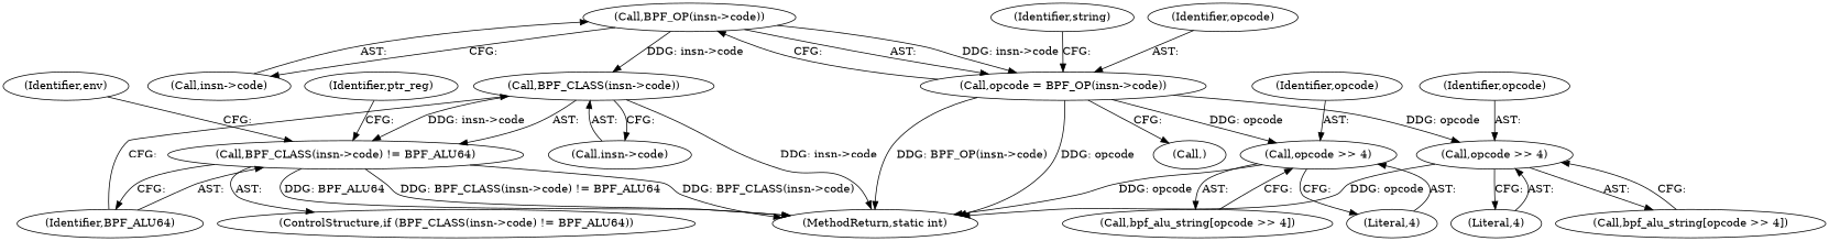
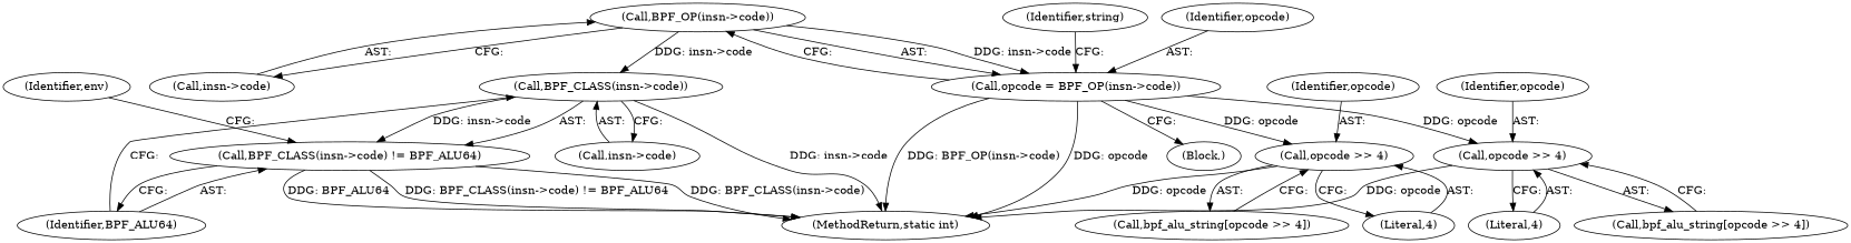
  digraph {
    n1 [label="(Call,BPF_OP(insn->code))"]
    n2 [label="(Call,opcode = BPF_OP(insn->code))"]
    n3 [label="(Call,BPF_CLASS(insn->code))"]
    n4 [label="(Call,insn->code)"]
    n5 [label="(MethodReturn,static int)"]
    n6 [label="(Call,opcode >> 4)"]
    n7 [label="(Call,opcode >> 4)"]
-   n8 [label="(Call,)"]
+   n8 [label="(Block,)"]
    n9 [label="(Call,BPF_CLASS(insn->code) != BPF_ALU64)"]
    n10 [label="(Call,insn->code)"]
    n11 [label="(Call,bpf_alu_string[opcode >> 4])"]
    n12 [label="(Literal,4)"]
    n13 [label="(Literal,4)"]
    n14 [label="(Call,bpf_alu_string[opcode >> 4])"]
    n15 [label="(Identifier,BPF_ALU64)"]
-   n16 [label="(ControlStructure,if (BPF_CLASS(insn->code) != BPF_ALU64))"]
    n17 [label="(Identifier,opcode)"]
    n18 [label="(Identifier,string)"]
    n19 [label="(Identifier,opcode)"]
-   n20 [label="(Identifier,ptr_reg)"]
    n21 [label="(Identifier,env)"]
    n22 [label="(Identifier,opcode)"]
    n1 -> n2 [label="AST: "]
    n1 -> n2 [label="DDG: insn->code"]
    n1 -> n3 [label="DDG: insn->code"]
    n1 -> n4 [label="CFG: "]
    n2 -> n1 [label="CFG: "]
    n2 -> n5 [label="DDG: BPF_OP(insn->code)"]
    n2 -> n5 [label="DDG: opcode"]
    n2 -> n6 [label="DDG: opcode"]
    n2 -> n7 [label="DDG: opcode"]
    n2 -> n8 [label="CFG: "]
    n3 -> n5 [label="DDG: insn->code"]
    n3 -> n9 [label="AST: "]
    n3 -> n9 [label="DDG: insn->code"]
    n3 -> n10 [label="CFG: "]
    n4 -> n1 [label="AST: "]
    n6 -> n5 [label="DDG: opcode"]
    n6 -> n11 [label="AST: "]
    n6 -> n12 [label="CFG: "]
    n7 -> n5 [label="DDG: opcode"]
    n7 -> n13 [label="CFG: "]
    n7 -> n14 [label="AST: "]
    n9 -> n5 [label="DDG: BPF_CLASS(insn->code)"]
    n9 -> n5 [label="DDG: BPF_ALU64"]
    n9 -> n5 [label="DDG: BPF_CLASS(insn->code) != BPF_ALU64"]
    n9 -> n15 [label="CFG: "]
-   n9 -> n16 [label="AST: "]
    n10 -> n3 [label="AST: "]
    n11 -> n6 [label="CFG: "]
    n12 -> n6 [label="AST: "]
    n13 -> n7 [label="AST: "]
    n14 -> n7 [label="CFG: "]
    n15 -> n3 [label="CFG: "]
    n15 -> n9 [label="AST: "]
    n17 -> n6 [label="AST: "]
    n18 -> n2 [label="CFG: "]
    n19 -> n7 [label="AST: "]
-   n20 -> n9 [label="CFG: "]
    n21 -> n9 [label="CFG: "]
    n22 -> n2 [label="AST: "]
  }
